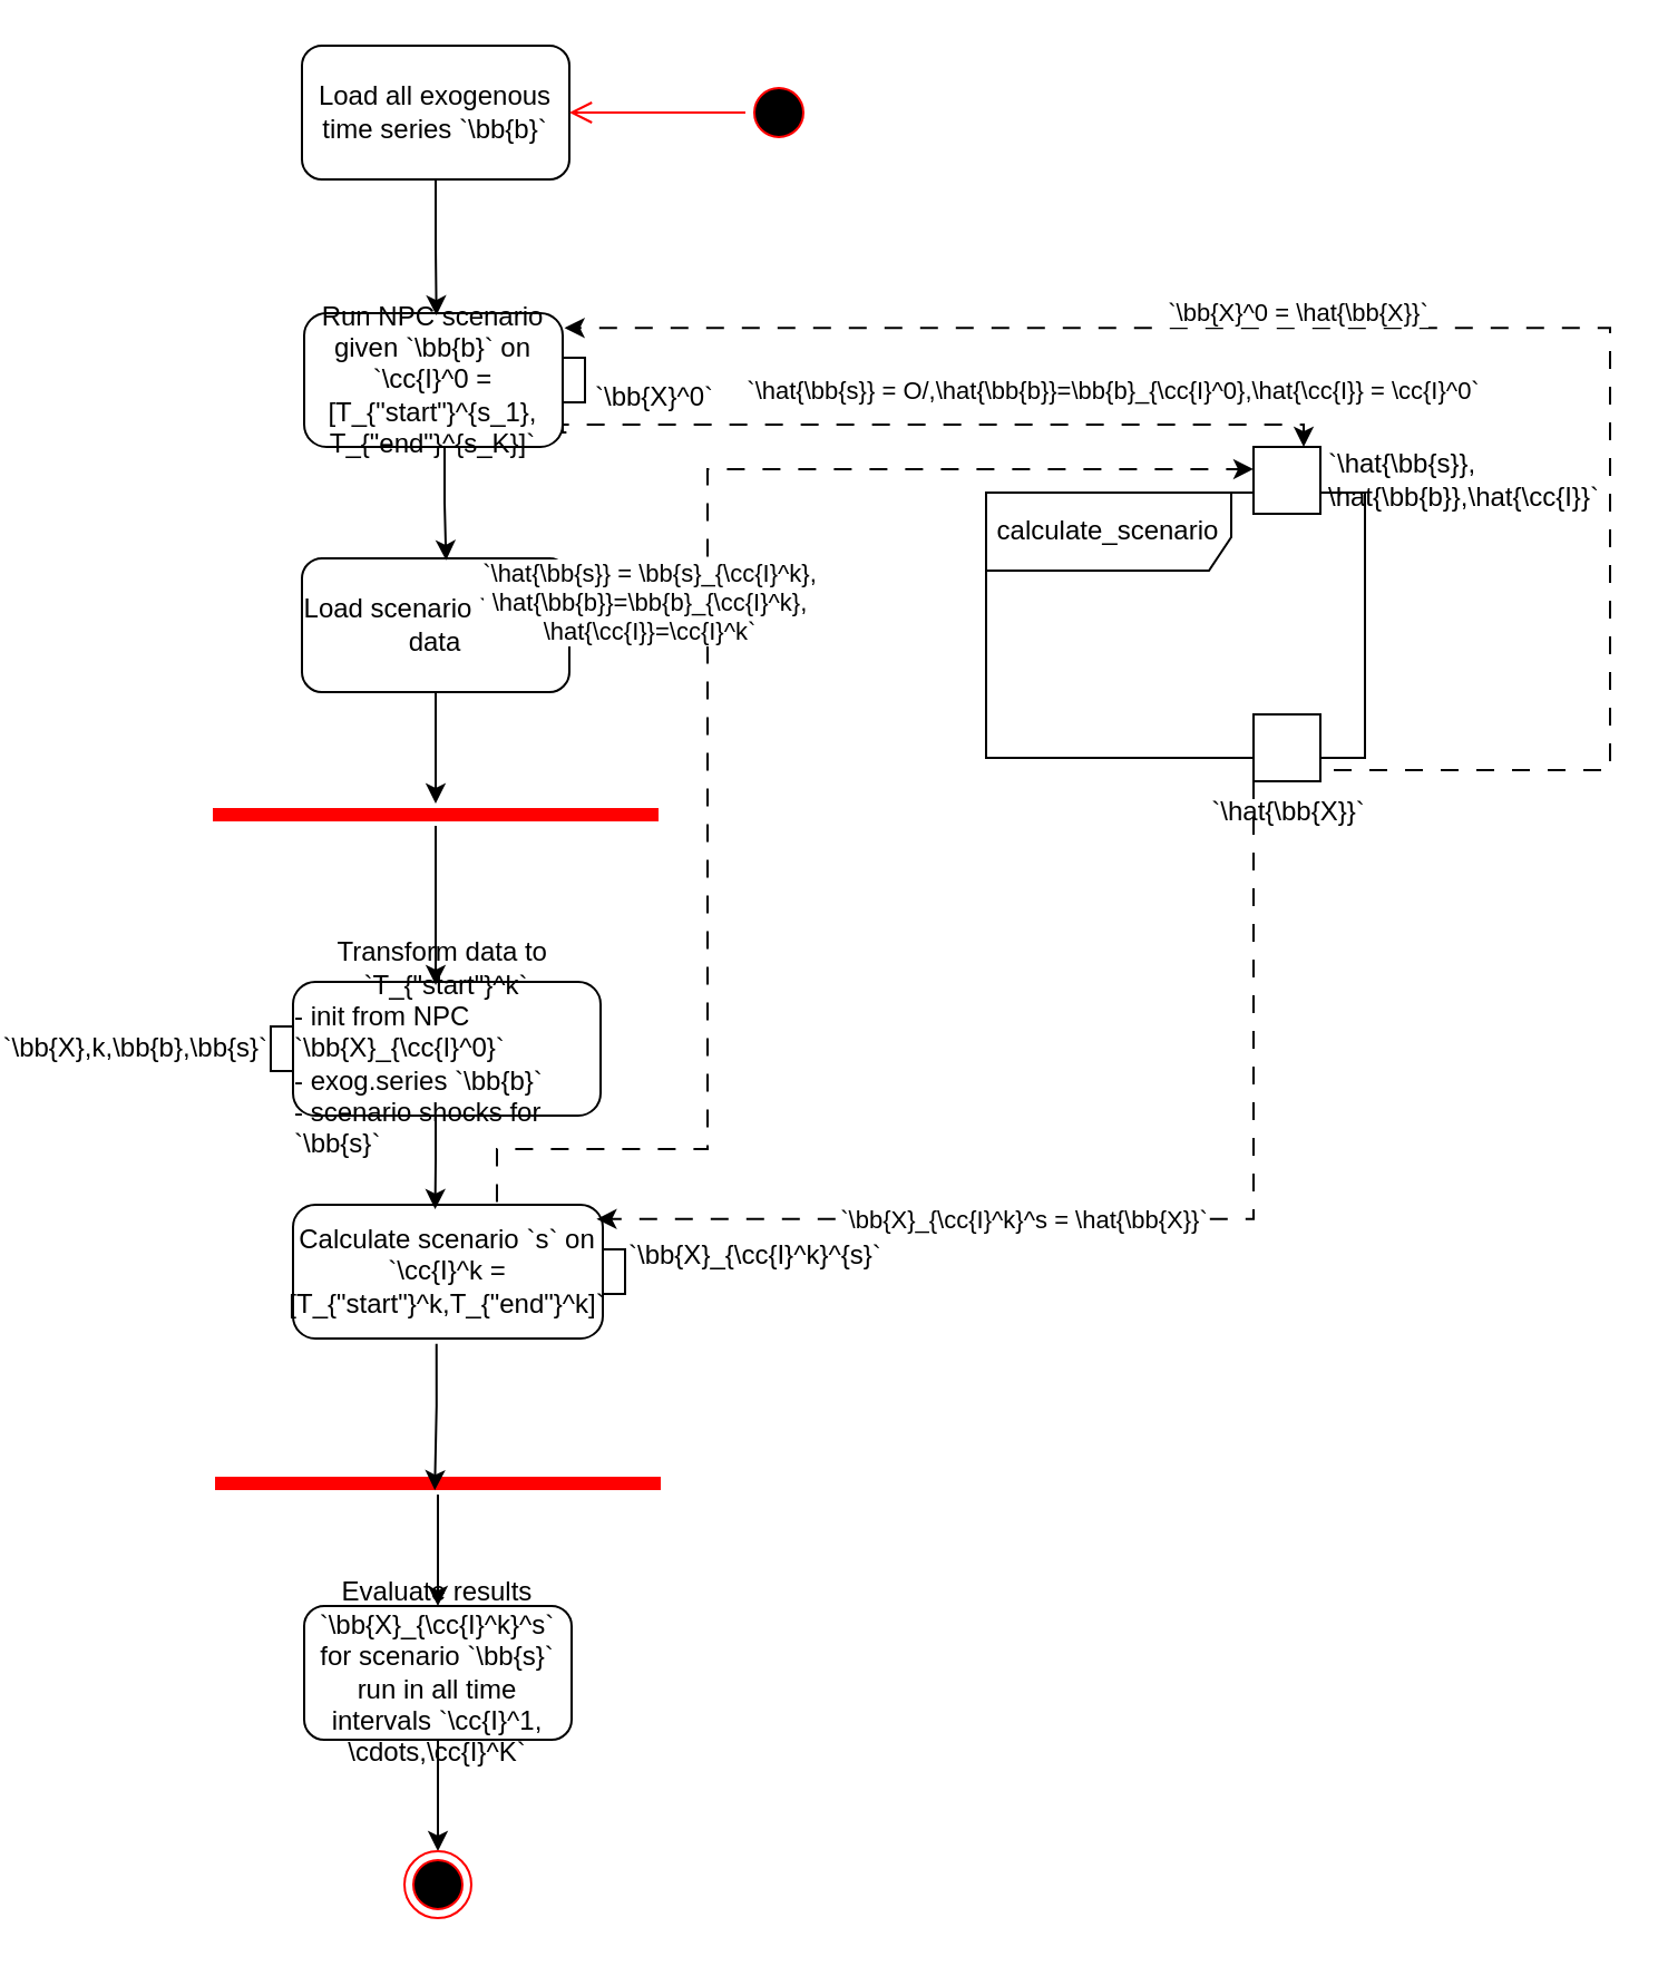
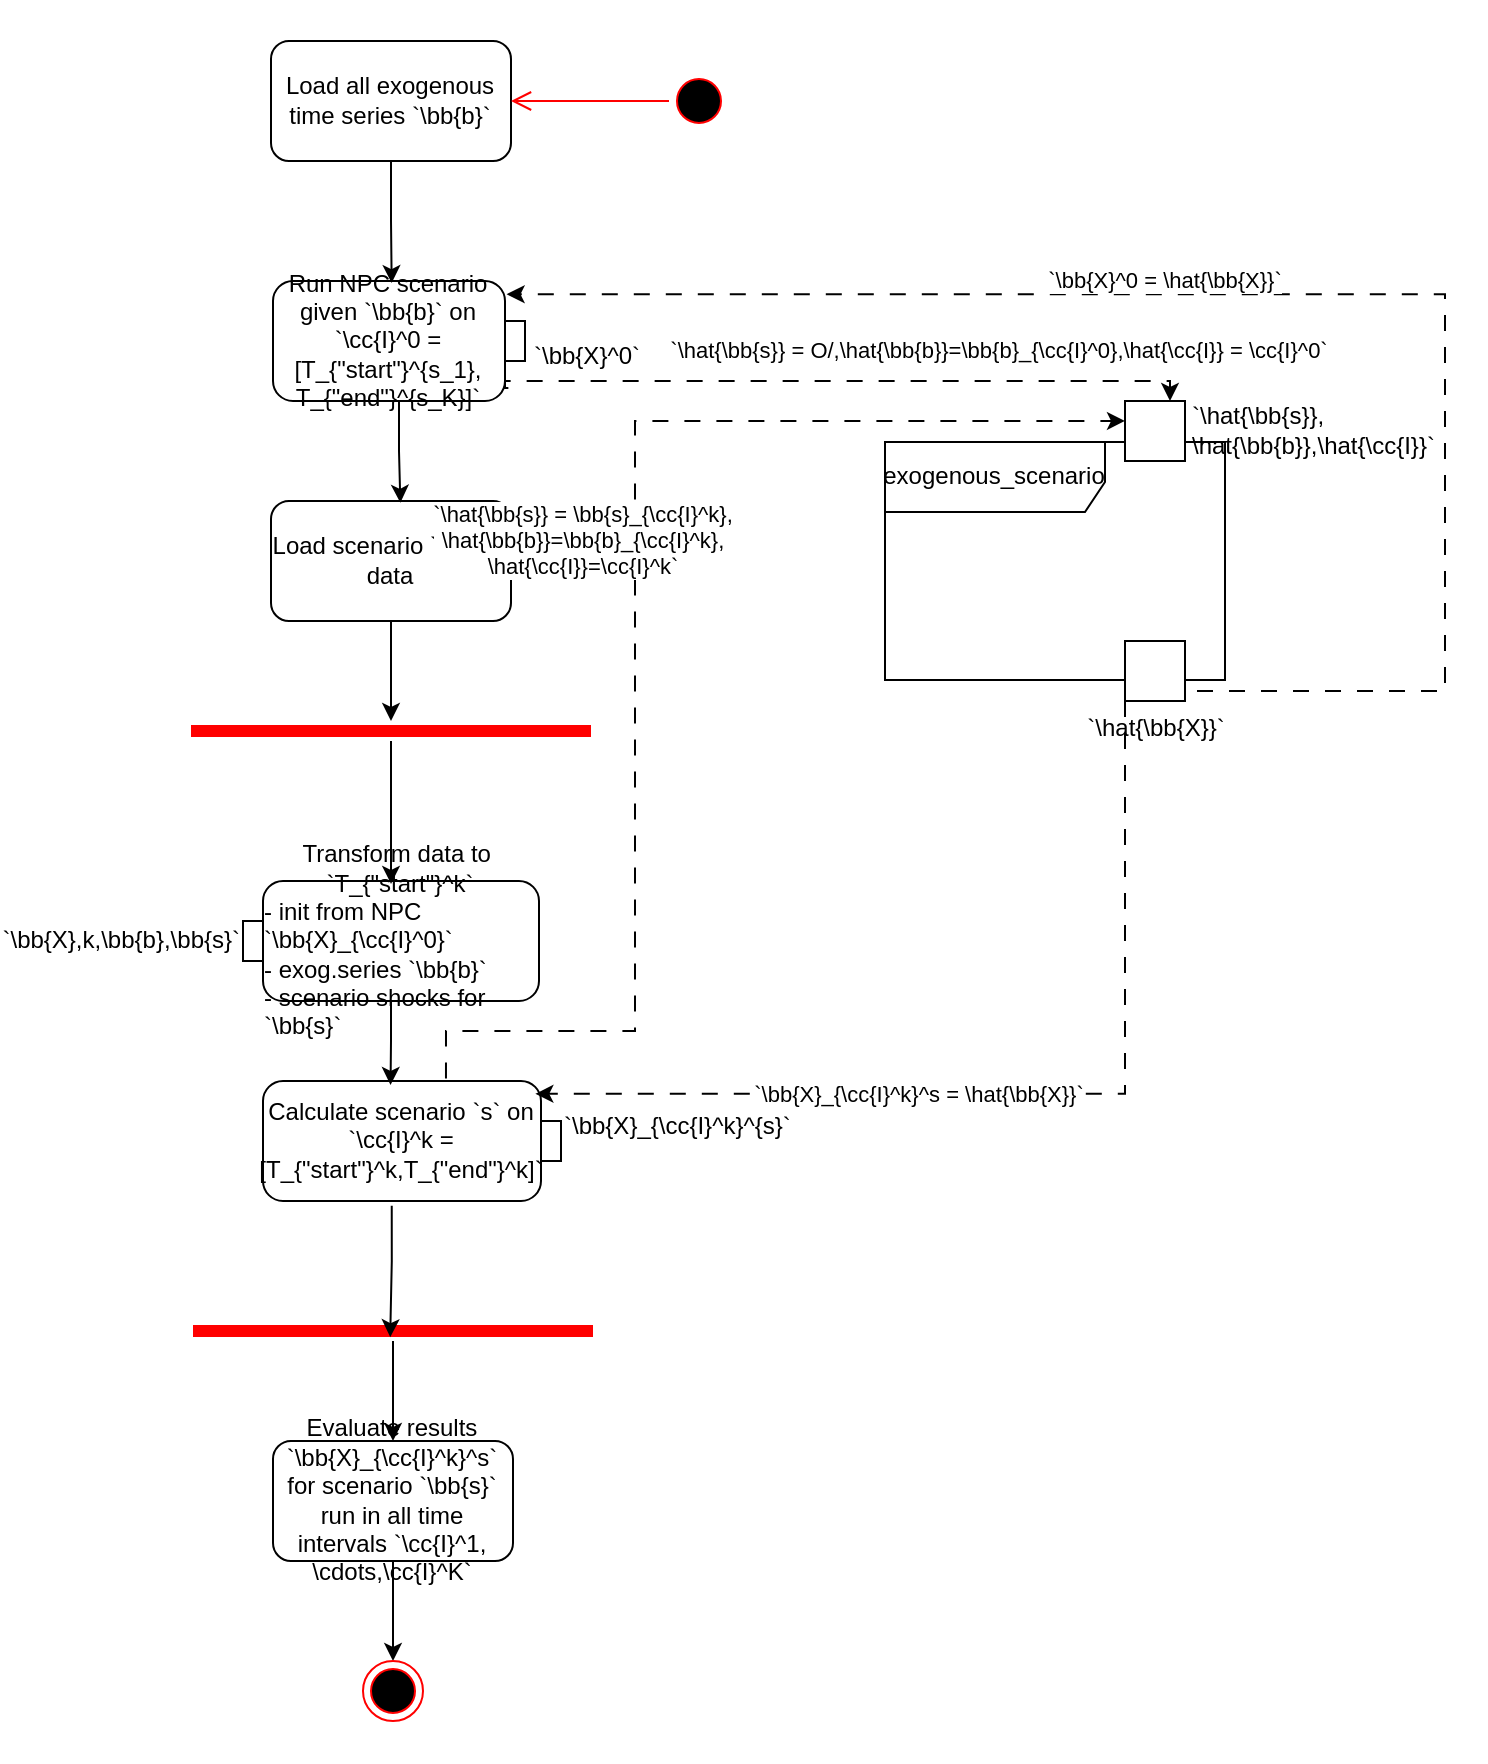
  <mxCell id="0" />
  <mxCell id="1" parent="0" />
  <mxCell id="2" value="Load all exogenous time series `\bb{b}`" style="rounded=1;whiteSpace=wrap;html=1;" vertex="1" parent="1"><mxGeometry x="115" y="20" width="120" height="60" as="geometry" /></mxCell>
  <mxCell id="3" style="edgeStyle=orthogonalEdgeStyle;rounded=0;orthogonalLoop=1;jettySize=auto;html=1;entryX=0.75;entryY=0;entryDx=0;entryDy=0;dashed=1;dashPattern=8 8;exitX=0.934;exitY=0.891;exitDx=0;exitDy=0;exitPerimeter=0;" edge="1" parent="1" source="26" target="18"><mxGeometry relative="1" as="geometry"><mxPoint x="235" y="170" as="sourcePoint" /><Array as="points"><mxPoint x="232" y="194" /><mxPoint x="232" y="190" /><mxPoint x="565" y="190" /></Array></mxGeometry></mxCell>
  <mxCell id="4" value="`\hat{\bb{s}} = O/,\hat{\bb{b}}=\bb{b}_{\cc{I}^0},\hat{\cc{I}} = \cc{I}^0`" style="edgeLabel;html=1;align=center;verticalAlign=middle;resizable=0;points=[];" vertex="1" connectable="0" parent="3"><mxGeometry x="0.204" y="1" relative="1" as="geometry"><mxPoint x="43" y="-15" as="offset" /></mxGeometry></mxCell>
  <mxCell id="5" value="" style="edgeStyle=orthogonalEdgeStyle;rounded=0;orthogonalLoop=1;jettySize=auto;html=1;" edge="1" parent="1" source="6" target="7"><mxGeometry relative="1" as="geometry" /></mxCell>
  <mxCell id="6" value="Load scenario `\bb{s}` data" style="rounded=1;whiteSpace=wrap;html=1;" vertex="1" parent="1"><mxGeometry x="115" y="250" width="120" height="60" as="geometry" /></mxCell>
  <mxCell id="7" value="" style="shape=line;html=1;strokeWidth=6;strokeColor=#ff0000;" vertex="1" parent="1"><mxGeometry x="75" y="360" width="200" height="10" as="geometry" /></mxCell>
  <mxCell id="8" value="" style="ellipse;html=1;shape=startState;fillColor=#000000;strokeColor=#ff0000;" vertex="1" parent="1"><mxGeometry x="314" y="35" width="30" height="30" as="geometry" /></mxCell>
  <mxCell id="9" value="" style="edgeStyle=orthogonalEdgeStyle;html=1;verticalAlign=bottom;endArrow=open;endSize=8;strokeColor=#ff0000;rounded=0;entryX=1;entryY=0.5;entryDx=0;entryDy=0;" edge="1" source="8" parent="1" target="2"><mxGeometry relative="1" as="geometry"><mxPoint x="329" y="230" as="targetPoint" /></mxGeometry></mxCell>
  <mxCell id="10" style="edgeStyle=orthogonalEdgeStyle;rounded=0;orthogonalLoop=1;jettySize=auto;html=1;" edge="1" parent="1" source="11" target="13"><mxGeometry relative="1" as="geometry" /></mxCell>
  <mxCell id="11" value="" style="shape=line;html=1;strokeWidth=6;strokeColor=#ff0000;rotation=-180;" vertex="1" parent="1"><mxGeometry x="76" y="660" width="200" height="10" as="geometry" /></mxCell>
  <mxCell id="12" value="" style="edgeStyle=orthogonalEdgeStyle;rounded=0;orthogonalLoop=1;jettySize=auto;html=1;" edge="1" parent="1" source="13" target="14"><mxGeometry relative="1" as="geometry" /></mxCell>
  <mxCell id="13" value="Evaluate results `\bb{X}_{\cc{I}^k}^s` for scenario `\bb{s}` run in all time intervals `\cc{I}^1, \cdots,\cc{I}^K`" style="rounded=1;whiteSpace=wrap;html=1;" vertex="1" parent="1"><mxGeometry x="116" y="720" width="120" height="60" as="geometry" /></mxCell>
  <mxCell id="14" value="" style="ellipse;html=1;shape=endState;fillColor=#000000;strokeColor=#ff0000;" vertex="1" parent="1"><mxGeometry x="161" y="830" width="30" height="30" as="geometry" /></mxCell>
- <mxCell id="15" value="calculate_scenario" style="shape=umlFrame;whiteSpace=wrap;html=1;pointerEvents=0;width=110;height=35;" vertex="1" parent="1"><mxGeometry x="422" y="220.5" width="170" height="119" as="geometry" /></mxCell>
+ <mxCell id="15" value="exogenous_scenario" style="shape=umlFrame;whiteSpace=wrap;html=1;pointerEvents=0;width=110;height=35;" vertex="1" parent="1"><mxGeometry x="422" y="220.5" width="170" height="119" as="geometry" /></mxCell>
  <mxCell id="16" value="&lt;div style=&quot;border-color: var(--border-color);&quot;&gt;Transform data to&amp;nbsp; `T_{&quot;start&quot;}^k`&lt;/div&gt;&lt;span style=&quot;&quot;&gt;&lt;div style=&quot;text-align: left;&quot;&gt;&lt;span style=&quot;background-color: initial;&quot;&gt;- init from NPC `\bb{X}_{\cc{I}^0}`&lt;/span&gt;&lt;/div&gt;&lt;div style=&quot;text-align: left;&quot;&gt;&lt;span style=&quot;background-color: initial;&quot;&gt;- exog.series `\bb{b}`&lt;/span&gt;&lt;/div&gt;&lt;/span&gt;&lt;div style=&quot;border-color: var(--border-color); text-align: left;&quot;&gt;&lt;span style=&quot;border-color: var(--border-color); background-color: initial;&quot;&gt;- scenario shocks for `\bb{s}`&lt;/span&gt;&lt;/div&gt;" style="shape=mxgraph.uml25.action;html=1;align=center;verticalAlign=middle;absoluteArcSize=1;arcSize=10;dashed=0;spacingLeft=10;flipH=1;whiteSpace=wrap;" vertex="1" parent="1"><mxGeometry x="101" y="440" width="148" height="60" as="geometry" /></mxCell>
  <mxCell id="17" value="`\bb{X},k,\bb{b},\bb{s}`" style="text;verticalAlign=middle;align=right;html=1;" vertex="1" parent="16"><mxGeometry x="-80.729" width="80.729" height="60" as="geometry" /></mxCell>
  <mxCell id="18" value="`\hat{\bb{s}}, \hat{\bb{b}},\hat{\cc{I}}`" style="fontStyle=0;labelPosition=right;verticalLabelPosition=middle;align=left;verticalAlign=middle;spacingLeft=2;html=1;whiteSpace=wrap;" vertex="1" parent="1"><mxGeometry x="542" y="200" width="30" height="30" as="geometry" /></mxCell>
  <mxCell id="19" style="edgeStyle=orthogonalEdgeStyle;rounded=0;orthogonalLoop=1;jettySize=auto;html=1;entryX=0.5;entryY=0.024;entryDx=0;entryDy=0;entryPerimeter=0;" edge="1" parent="1" source="7" target="16"><mxGeometry relative="1" as="geometry" /></mxCell>
  <mxCell id="20" style="edgeStyle=orthogonalEdgeStyle;rounded=0;orthogonalLoop=1;jettySize=auto;html=1;entryX=0;entryY=0.333;entryDx=0;entryDy=0;exitX=0.614;exitY=-0.02;exitDx=0;exitDy=0;exitPerimeter=0;dashed=1;dashPattern=8 8;entryPerimeter=0;" edge="1" parent="1" source="22" target="18"><mxGeometry relative="1" as="geometry"><mxPoint x="202.039" y="530" as="sourcePoint" /><mxPoint x="527.1" y="201.94" as="targetPoint" /><Array as="points"><mxPoint x="203" y="515" /><mxPoint x="297" y="515" /><mxPoint x="297" y="210" /></Array></mxGeometry></mxCell>
  <mxCell id="21" value="`\hat{\bb{s}} = \bb{s}_{\cc{I}^k},&lt;br&gt;\hat{\bb{b}}=\bb{b}_{\cc{I}^k},&lt;br&gt;\hat{\cc{I}}=\cc{I}^k`" style="edgeLabel;html=1;align=center;verticalAlign=middle;resizable=0;points=[];" vertex="1" connectable="0" parent="20"><mxGeometry x="0.339" y="1" relative="1" as="geometry"><mxPoint x="-50" y="61" as="offset" /></mxGeometry></mxCell>
  <mxCell id="22" value="Calculate scenario `s` on `\cc{I}^k = [T_{&quot;start&quot;}^k,T_{&quot;end&quot;}^k]`" style="shape=mxgraph.uml25.action;html=1;align=center;verticalAlign=middle;absoluteArcSize=1;arcSize=10;dashed=0;spacingRight=10;whiteSpace=wrap;" vertex="1" parent="1"><mxGeometry x="111" y="540" width="149" height="60" as="geometry" /></mxCell>
  <mxCell id="23" value="`\bb{X}_{\cc{I}^k}^{s}`" style="text;verticalAlign=middle;align=left;html=1;" vertex="1" parent="22"><mxGeometry x="149.0" width="81.273" height="45" as="geometry" /></mxCell>
  <mxCell id="24" style="edgeStyle=orthogonalEdgeStyle;rounded=0;orthogonalLoop=1;jettySize=auto;html=1;entryX=0.428;entryY=0.033;entryDx=0;entryDy=0;entryPerimeter=0;" edge="1" parent="1" source="16" target="22"><mxGeometry relative="1" as="geometry" /></mxCell>
  <mxCell id="25" style="edgeStyle=orthogonalEdgeStyle;rounded=0;orthogonalLoop=1;jettySize=auto;html=1;exitX=0.432;exitY=1.04;exitDx=0;exitDy=0;exitPerimeter=0;entryX=0.507;entryY=0.191;entryDx=0;entryDy=0;entryPerimeter=0;" edge="1" parent="1" source="22" target="11"><mxGeometry relative="1" as="geometry"><mxPoint x="178" y="600" as="sourcePoint" /><mxPoint x="175" y="660" as="targetPoint" /></mxGeometry></mxCell>
  <mxCell id="26" value="Run NPC scenario given `\bb{b}` on `\cc{I}^0 = [T_{&quot;start&quot;}^{s_1}, T_{&quot;end&quot;}^{s_K}]`" style="shape=mxgraph.uml25.action;html=1;align=center;verticalAlign=middle;absoluteArcSize=1;arcSize=10;dashed=0;spacingRight=10;whiteSpace=wrap;" vertex="1" parent="1"><mxGeometry x="116" y="140" width="126" height="60" as="geometry" /></mxCell>
  <mxCell id="27" style="edgeStyle=orthogonalEdgeStyle;rounded=0;orthogonalLoop=1;jettySize=auto;html=1;entryX=0.539;entryY=0.015;entryDx=0;entryDy=0;entryPerimeter=0;" edge="1" parent="1" source="26" target="6"><mxGeometry relative="1" as="geometry" /></mxCell>
  <mxCell id="28" style="edgeStyle=orthogonalEdgeStyle;rounded=0;orthogonalLoop=1;jettySize=auto;html=1;entryX=0.471;entryY=0.017;entryDx=0;entryDy=0;entryPerimeter=0;" edge="1" parent="1" source="2" target="26"><mxGeometry relative="1" as="geometry" /></mxCell>
  <mxCell id="29" value="`\bb{X}^0`" style="text;verticalAlign=middle;align=left;html=1;" vertex="1" parent="1"><mxGeometry x="245.27" y="155" width="68.727" height="45" as="geometry" /></mxCell>
  <mxCell id="30" value="`\hat{\bb{X}}`" style="fontStyle=0;labelPosition=center;verticalLabelPosition=bottom;align=center;verticalAlign=top;spacingLeft=2;html=1;whiteSpace=wrap;" vertex="1" parent="1"><mxGeometry x="542" y="320" width="30" height="30" as="geometry" /></mxCell>
  <mxCell id="31" style="edgeStyle=orthogonalEdgeStyle;rounded=0;orthogonalLoop=1;jettySize=auto;html=1;entryX=0.927;entryY=0.11;entryDx=0;entryDy=0;entryPerimeter=0;endArrow=classic;endFill=1;startArrow=none;startFill=0;dashed=1;dashPattern=8 8;exitX=1;exitY=0.5;exitDx=0;exitDy=0;" edge="1" parent="1" source="30" target="26"><mxGeometry relative="1" as="geometry"><mxPoint x="602" y="397" as="sourcePoint" /><Array as="points"><mxPoint x="702" y="345" /><mxPoint x="702" y="147" /></Array></mxGeometry></mxCell>
  <mxCell id="32" value="`\bb{X}^0 = \hat{\bb{X}}`" style="edgeLabel;html=1;align=center;verticalAlign=middle;resizable=0;points=[];" vertex="1" connectable="0" parent="31"><mxGeometry x="0.146" y="1" relative="1" as="geometry"><mxPoint x="-16" y="-8" as="offset" /></mxGeometry></mxCell>
  <mxCell id="33" style="edgeStyle=orthogonalEdgeStyle;rounded=0;orthogonalLoop=1;jettySize=auto;html=1;entryX=0.914;entryY=0.107;entryDx=0;entryDy=0;entryPerimeter=0;dashed=1;dashPattern=8 8;exitX=0;exitY=1;exitDx=0;exitDy=0;" edge="1" parent="1" source="30" target="22"><mxGeometry relative="1" as="geometry"><Array as="points"><mxPoint x="542" y="546" /></Array></mxGeometry></mxCell>
  <mxCell id="34" value="`\bb{X}_{\cc{I}^k}^s = \hat{\bb{X}}`" style="edgeLabel;html=1;align=center;verticalAlign=middle;resizable=0;points=[];" vertex="1" connectable="0" parent="33"><mxGeometry x="0.223" relative="1" as="geometry"><mxPoint as="offset" /></mxGeometry></mxCell>
